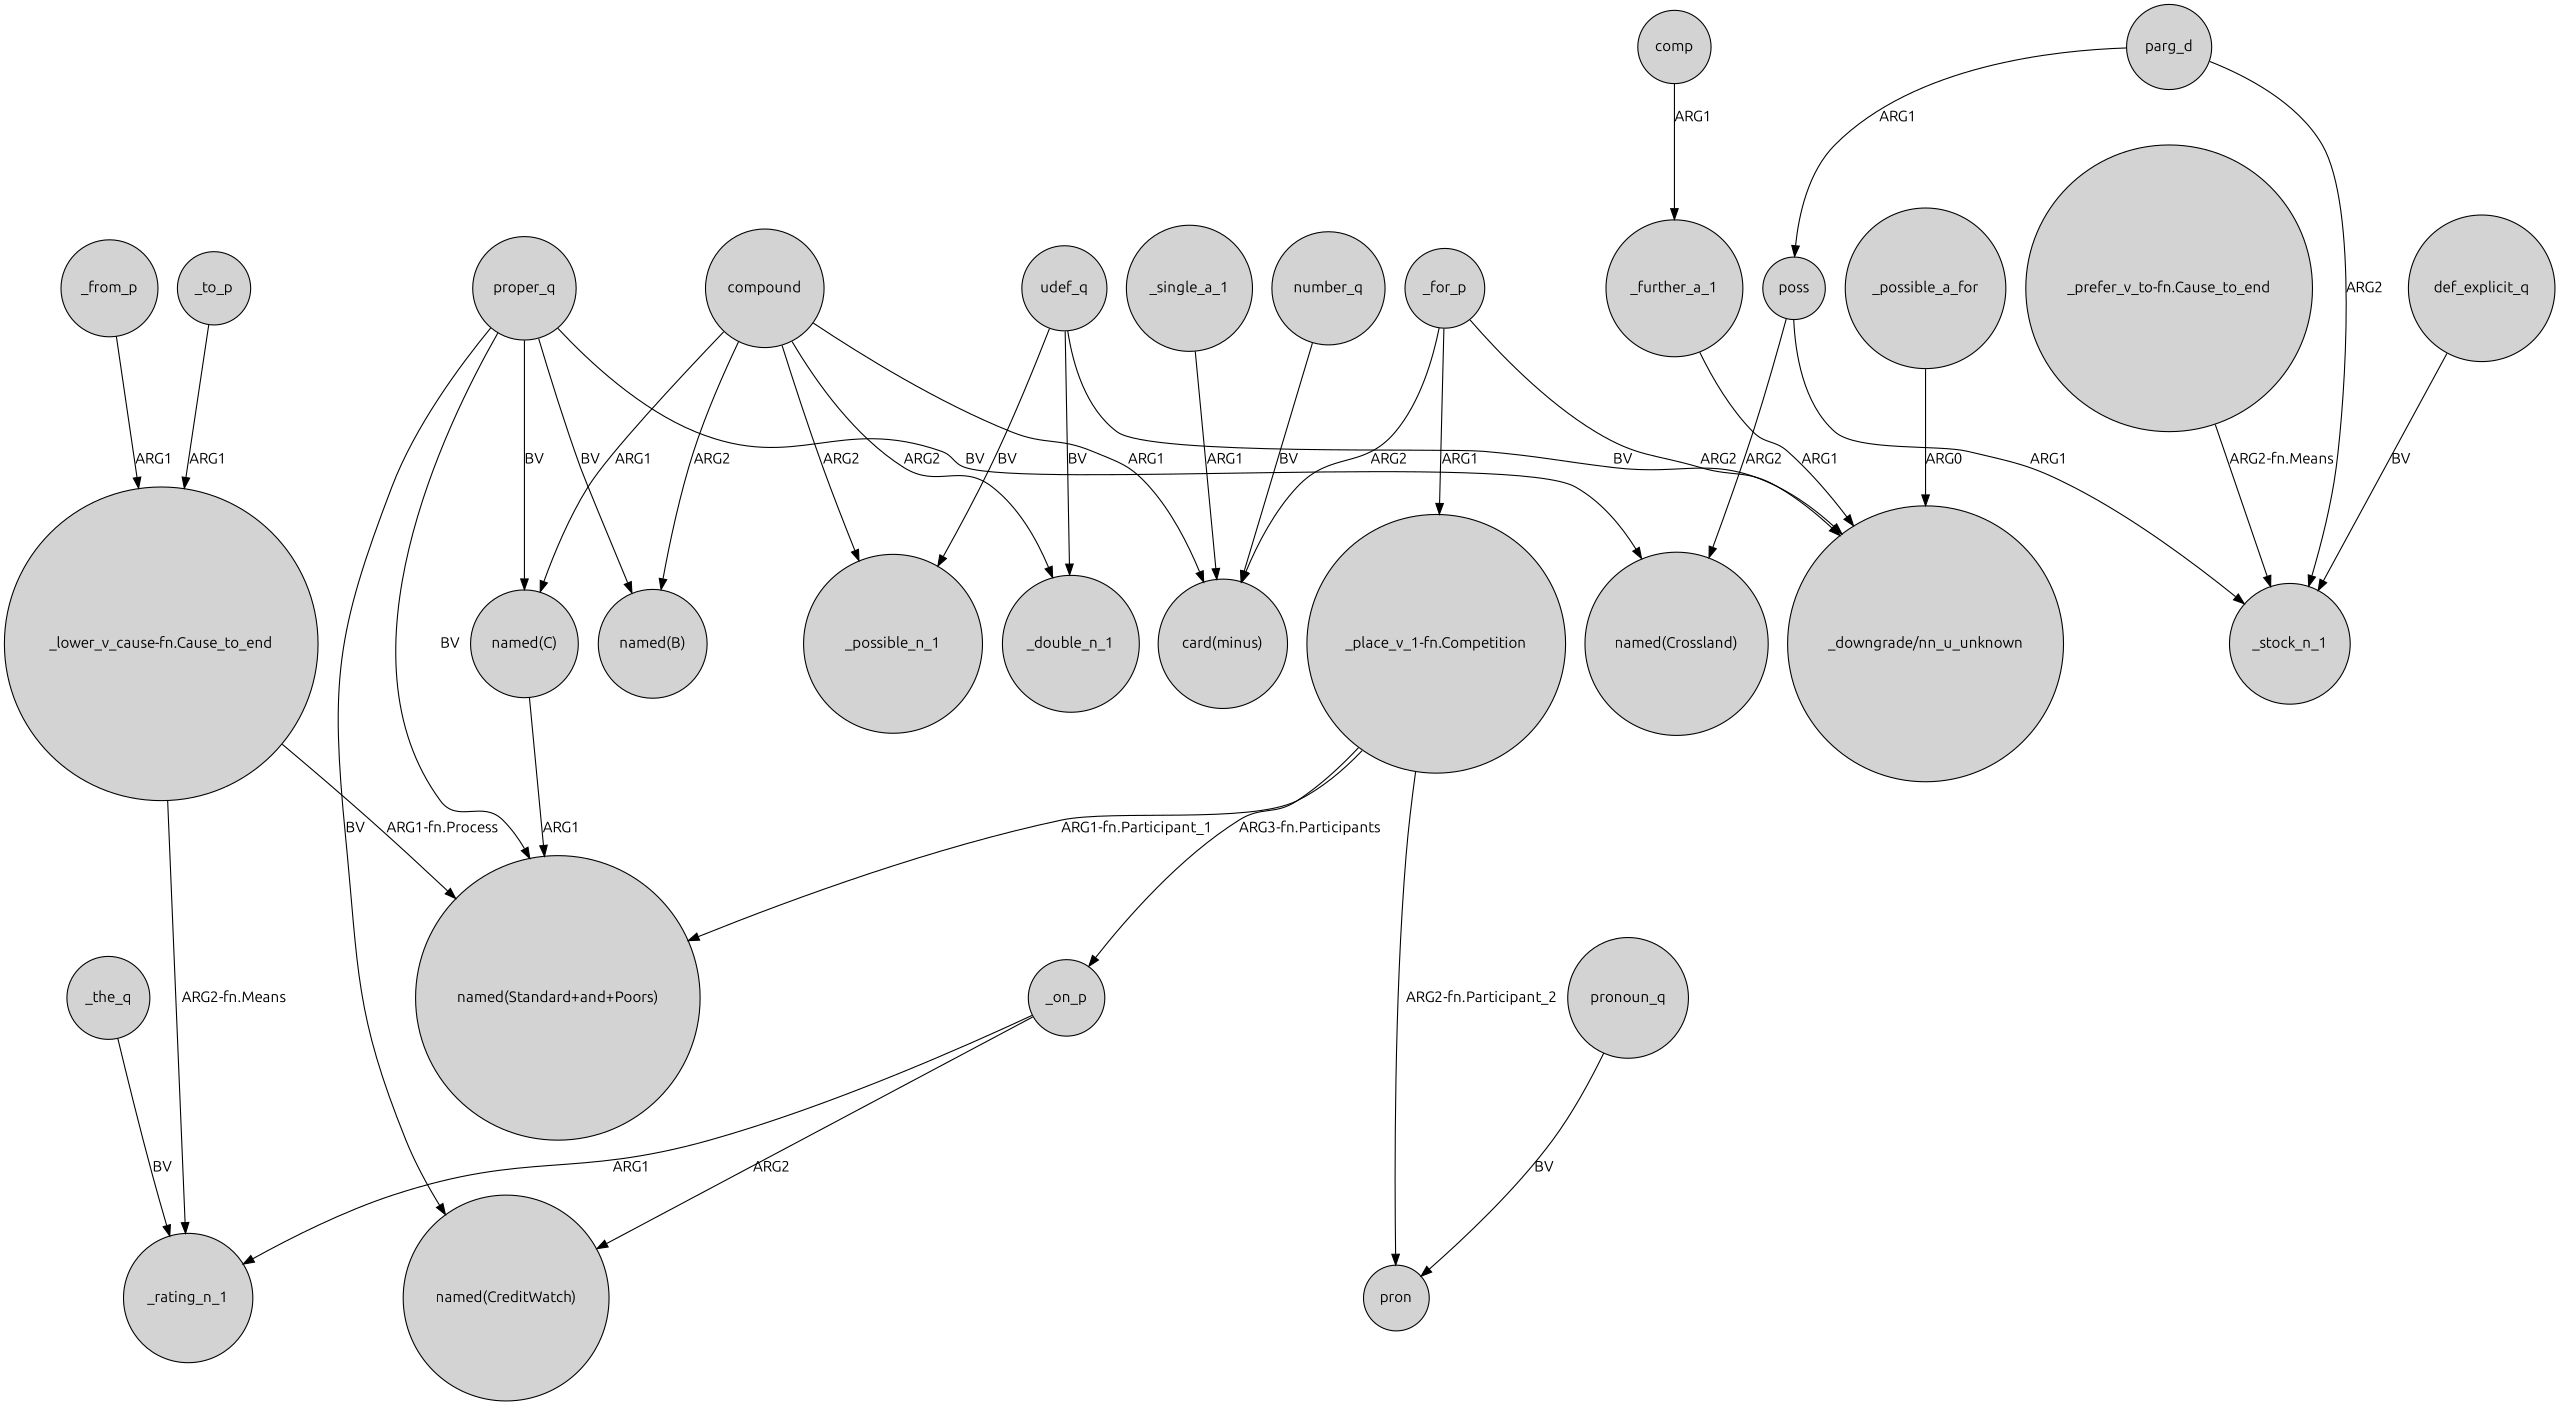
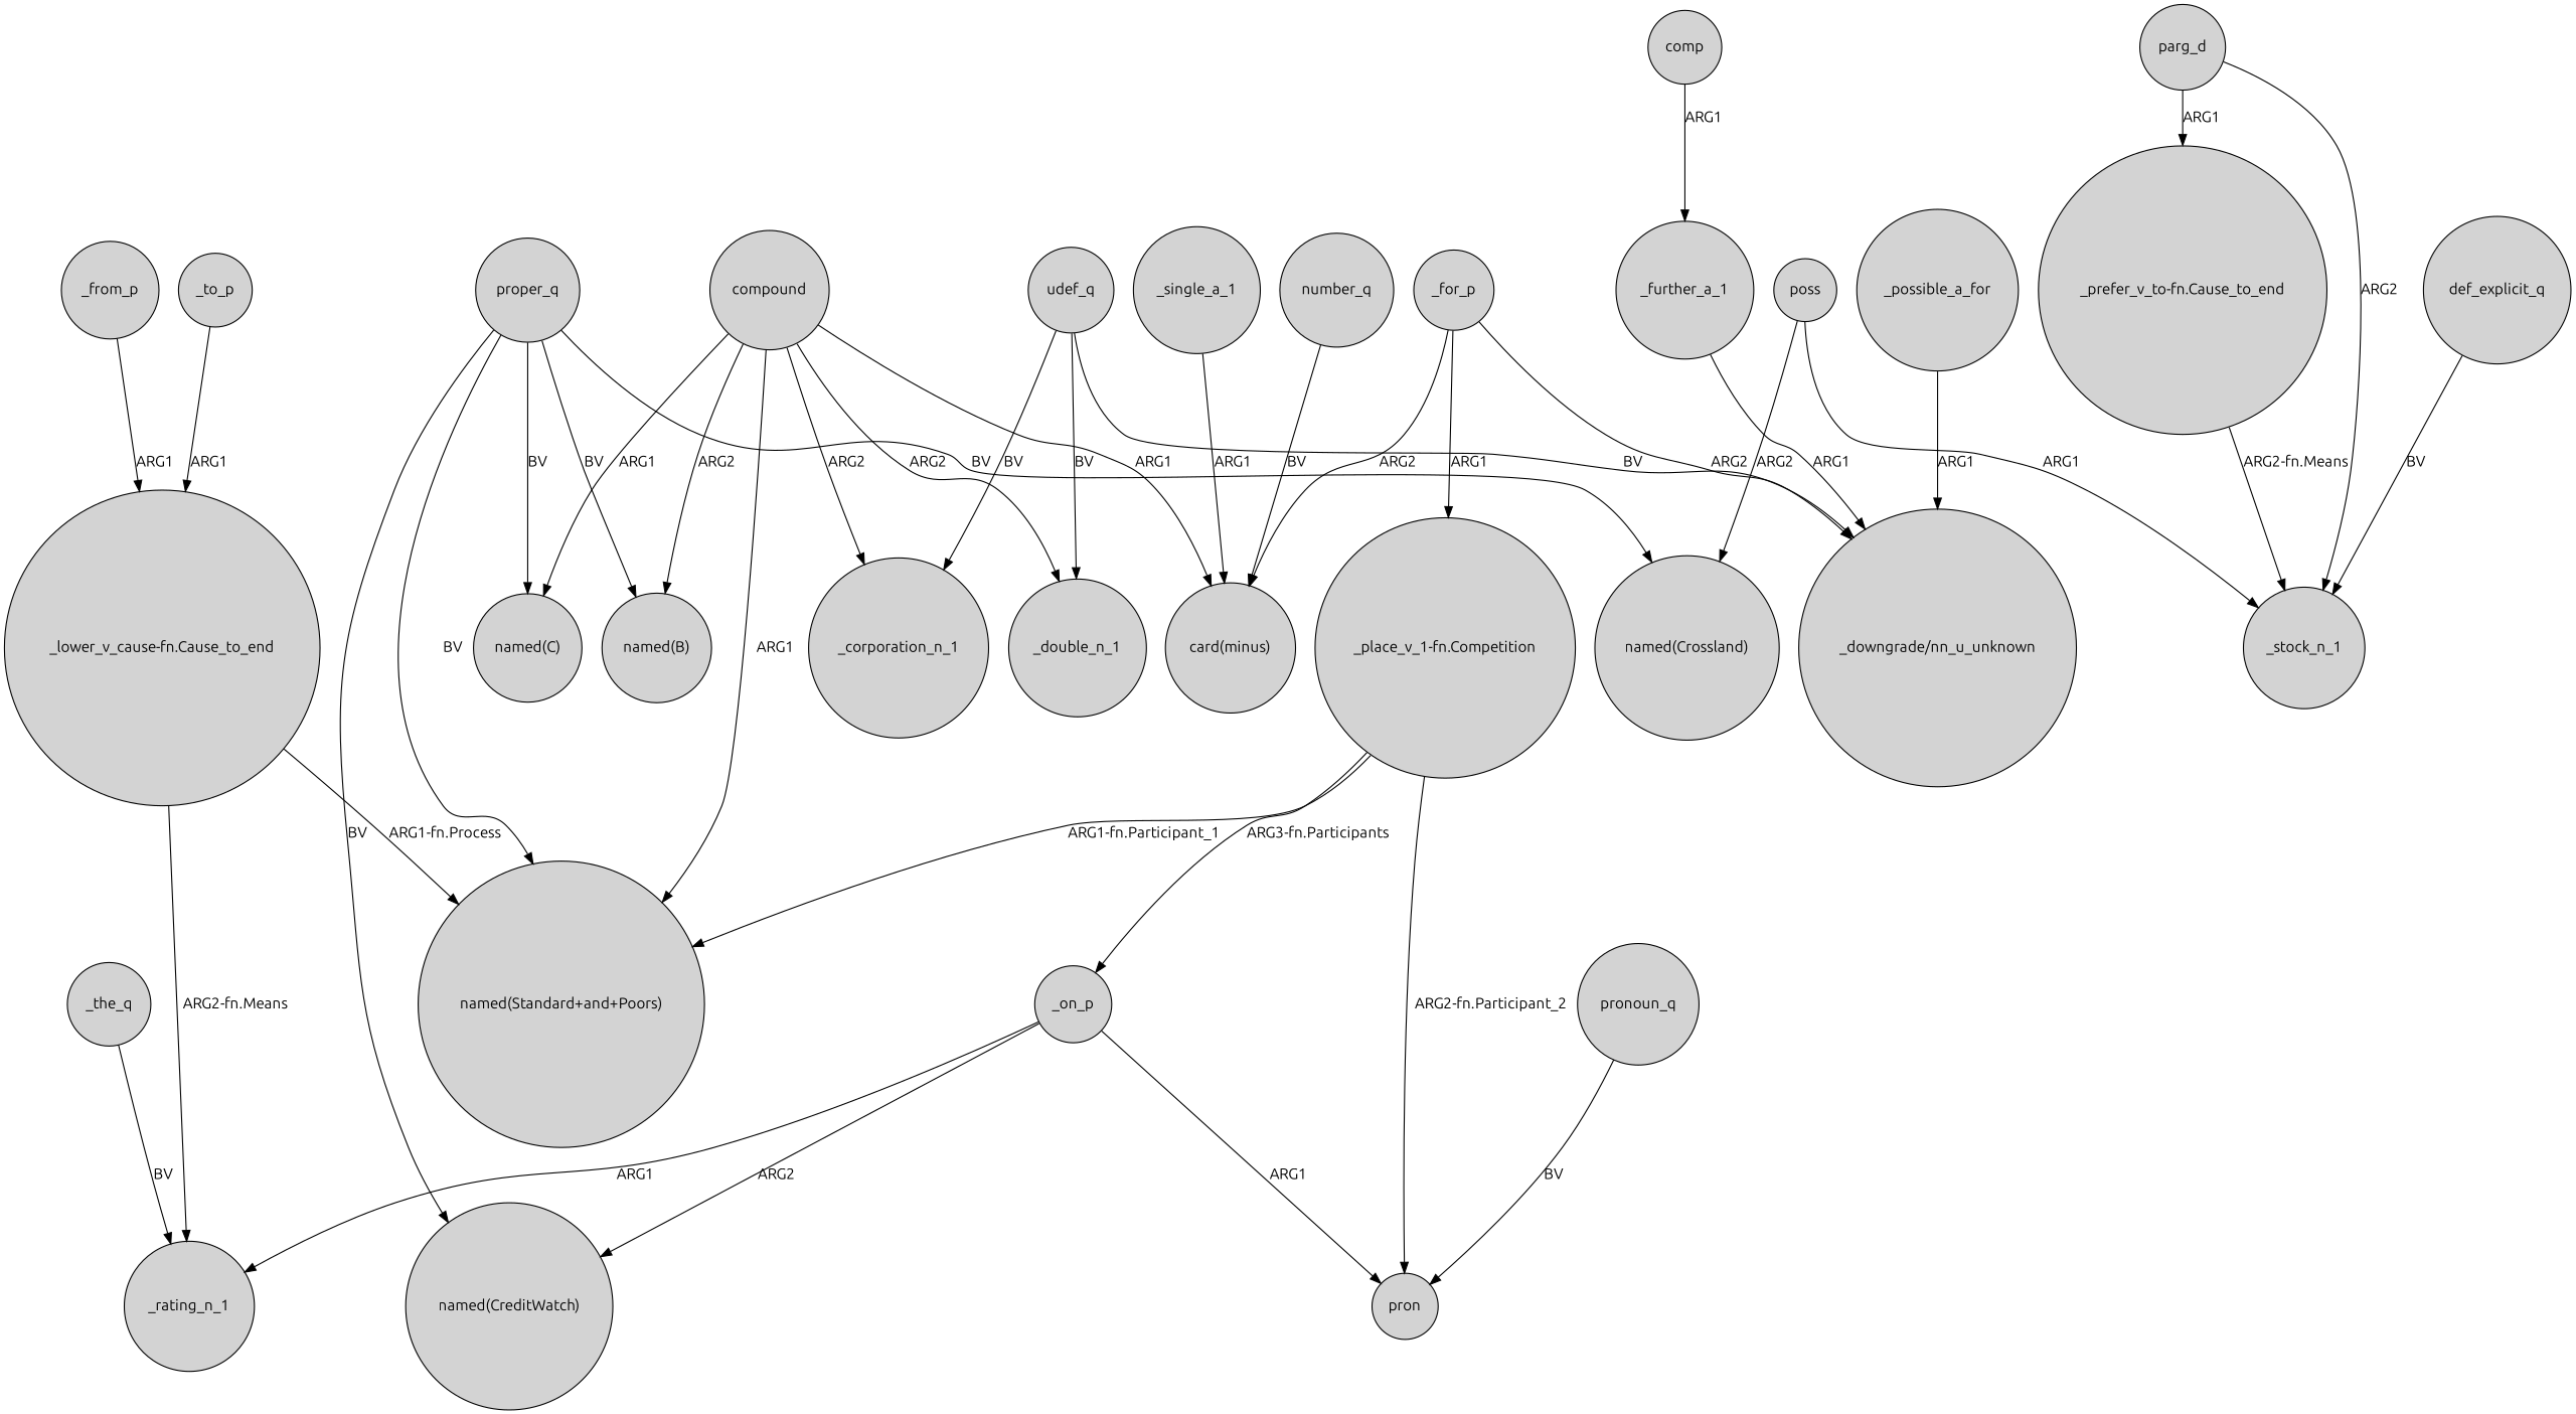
  digraph {
    fontname=Ubuntu
    node [fontname=Ubuntu shape=circle style=filled]
    edge [fontname=Ubuntu]
    compound
    "named(B)"
    "card(minus)"
    "named(C)"
    _double_n_1
    "named(Standard+and+Poors)"
-   _corporation_n_1 [label=_possible_n_1]
+   _corporation_n_1
    proper_q
    "named(Crossland)"
    "named(CreditWatch)"
    _single_a_1
    poss
    _stock_n_1
    _to_p
    "_lower_v_cause-fn.Cause_to_end"
    _rating_n_1
    _possible_a_for
    "_downgrade/nn_u_unknown"
    def_explicit_q
    _on_p
    pron
    udef_q
    "_place_v_1-fn.Competition"
    _for_p
    pronoun_q
    _further_a_1
    "_prefer_v_to-fn.Cause_to_end"
    number_q
    _from_p
    _the_q
    parg_d
    comp
    compound -> "named(B)" [label=ARG2]
    compound -> "card(minus)" [label=ARG1]
    compound -> "named(C)" [label=ARG1]
    compound -> _double_n_1 [label=ARG2]
-   "named(C)" -> "named(Standard+and+Poors)" [label=ARG1]
+   compound -> "named(Standard+and+Poors)" [label=ARG1]
    compound -> _corporation_n_1 [label=ARG2]
    proper_q -> "named(B)" [label=BV]
    proper_q -> "named(C)" [label=BV]
    proper_q -> "named(Standard+and+Poors)" [label=BV]
    proper_q -> "named(Crossland)" [label=BV]
    proper_q -> "named(CreditWatch)" [label=BV]
    _single_a_1 -> "card(minus)" [label=ARG1]
    poss -> "named(Crossland)" [label=ARG2]
    poss -> _stock_n_1 [label=ARG1]
    _to_p -> "_lower_v_cause-fn.Cause_to_end" [label=ARG1]
    "_lower_v_cause-fn.Cause_to_end" -> "named(Standard+and+Poors)" [label="ARG1-fn.Process"]
    "_lower_v_cause-fn.Cause_to_end" -> _rating_n_1 [label="ARG2-fn.Means"]
-   _possible_a_for -> "_downgrade/nn_u_unknown" [label=ARG0]
+   _possible_a_for -> "_downgrade/nn_u_unknown" [label=ARG1]
    def_explicit_q -> _stock_n_1 [label=BV]
    _on_p -> "named(CreditWatch)" [label=ARG2]
    _on_p -> _rating_n_1 [label=ARG1]
+   _on_p -> pron [label=ARG1]
    udef_q -> _double_n_1 [label=BV]
    udef_q -> _corporation_n_1 [label=BV]
    udef_q -> "_downgrade/nn_u_unknown" [label=BV]
    "_place_v_1-fn.Competition" -> "named(Standard+and+Poors)" [label="ARG1-fn.Participant_1"]
    "_place_v_1-fn.Competition" -> _on_p [label="ARG3-fn.Participants"]
    "_place_v_1-fn.Competition" -> pron [label="ARG2-fn.Participant_2"]
    _for_p -> "card(minus)" [label=ARG2]
    _for_p -> "_downgrade/nn_u_unknown" [label=ARG2]
    _for_p -> "_place_v_1-fn.Competition" [label=ARG1]
    pronoun_q -> pron [label=BV]
    _further_a_1 -> "_downgrade/nn_u_unknown" [label=ARG1]
    "_prefer_v_to-fn.Cause_to_end" -> _stock_n_1 [label="ARG2-fn.Means"]
    number_q -> "card(minus)" [label=BV]
    _from_p -> "_lower_v_cause-fn.Cause_to_end" [label=ARG1]
    _the_q -> _rating_n_1 [label=BV]
    parg_d -> _stock_n_1 [label=ARG2]
-   parg_d -> poss [label=ARG1]
+   parg_d -> "_prefer_v_to-fn.Cause_to_end" [label=ARG1]
    comp -> _further_a_1 [label=ARG1]
  }
